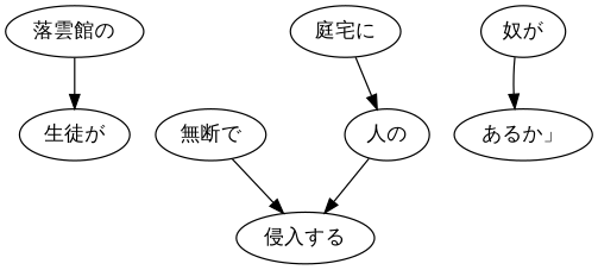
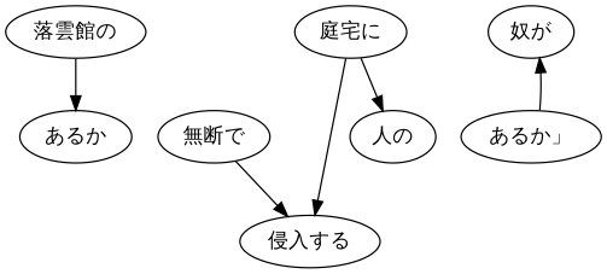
  digraph {
    n1 [label="落雲館の"]
-   n2 [label="生徒が"]
+   n2 [label="あるか"]
    n3 [label="侵入する"]
    n4 [label="無断で"]
    n5 [label="人の"]
    n6 [label="庭宅に"]
    n7 [label="奴が"]
    n8 [label="あるか」"]
    n1 -> n2
    n4 -> n3
-   n5 -> n3
+   n6 -> n3
    n6 -> n5
-   n7 -> n8
+   n8 -> n7
  }
